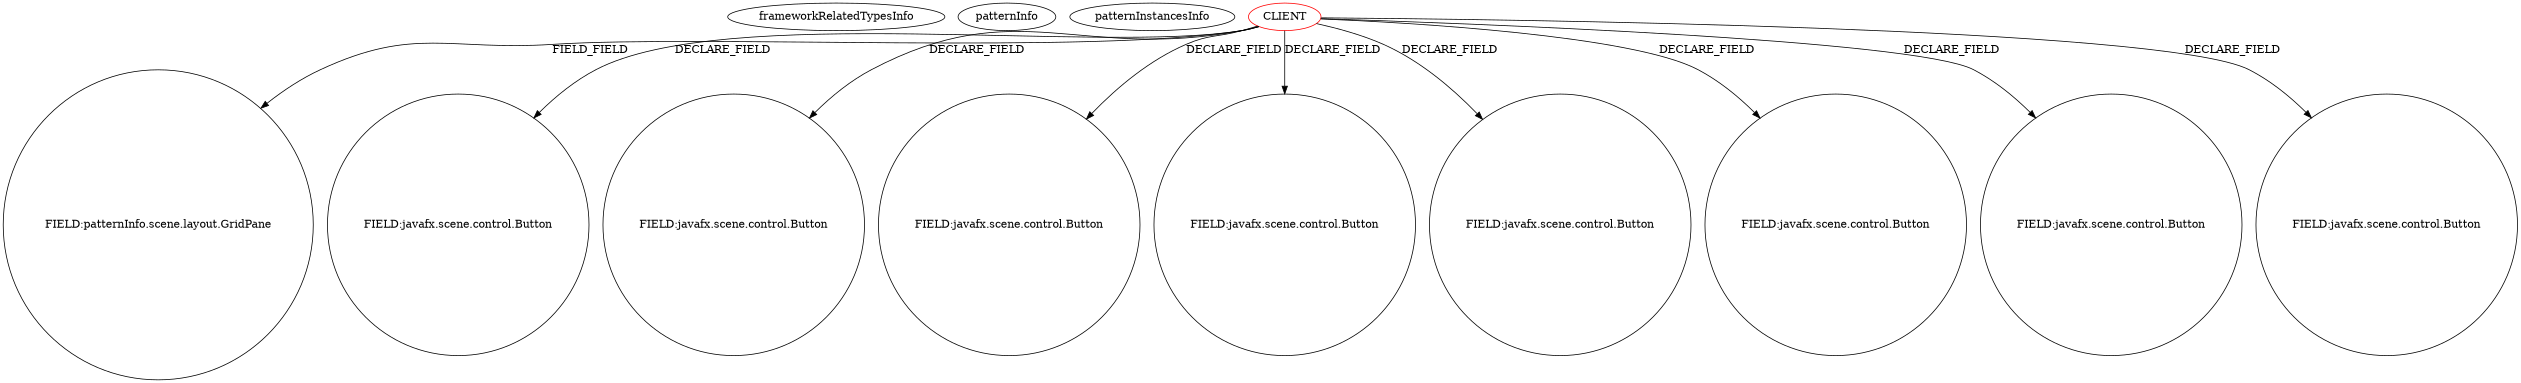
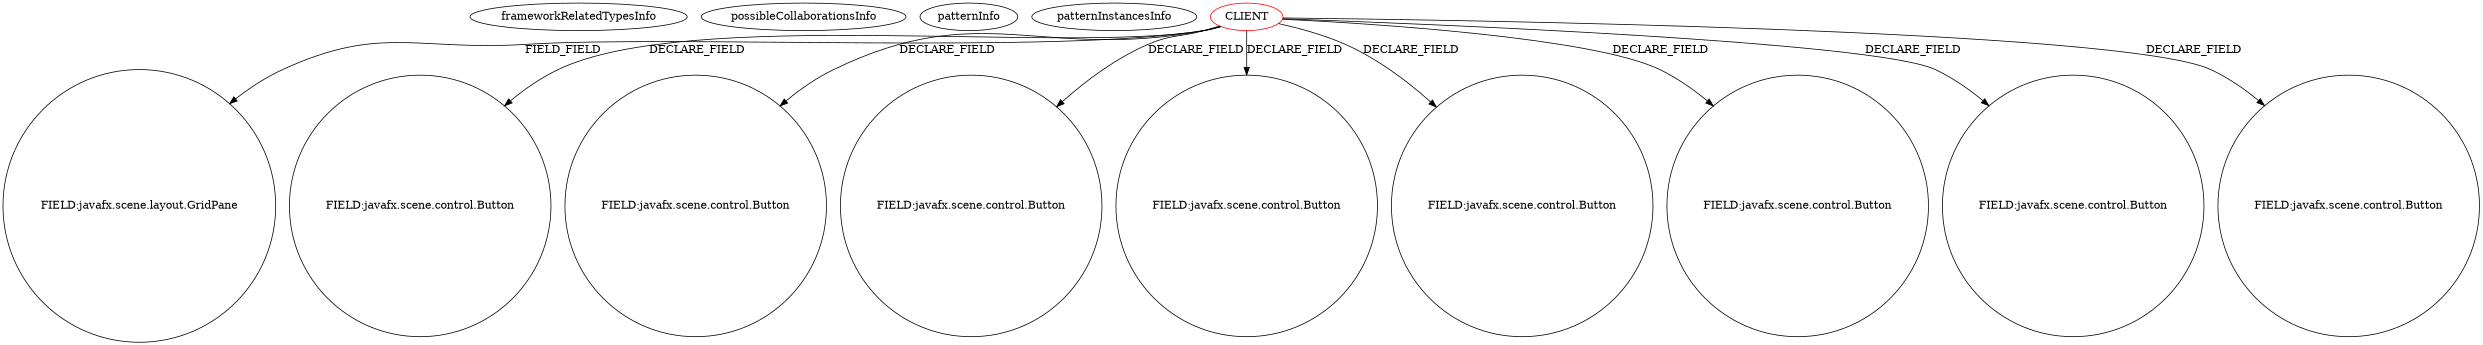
  digraph {
    node [isFrameworkType=false shape=circle vertexType=FIELD_DECLARATION]
    frameworkRelatedTypesInfo [isFrameworkType="" shape="" vertexType=""]
+   possibleCollaborationsInfo [isFrameworkType="" shape="" vertexType=""]
    patternInfo [frequency=2.0 patternRootClient=0 isFrameworkType="" shape="" vertexType=""]
    patternInstancesInfo [0="candybibby-Snake~/candybibby-Snake/Snake-master/src/graphicsJavaFX/Controller.java~Controller~2239" 1="weltensturm-milca~/weltensturm-milca/milca-master/src/milca/GUIController.java~GUIController~4745" isFrameworkType="" shape="" vertexType=""]
-   n5 [label="FIELD:patternInfo.scene.layout.GridPane"]
+   n5 [label="FIELD:javafx.scene.layout.GridPane"]
    n6 [color=red label=CLIENT vertexType=ROOT_CLIENT_CLASS_DECLARATION shape=""]
    n7 [label="FIELD:javafx.scene.control.Button"]
    n8 [label="FIELD:javafx.scene.control.Button"]
    n9 [label="FIELD:javafx.scene.control.Button"]
    n10 [label="FIELD:javafx.scene.control.Button"]
    n11 [label="FIELD:javafx.scene.control.Button"]
    n12 [label="FIELD:javafx.scene.control.Button"]
    n13 [label="FIELD:javafx.scene.control.Button"]
    n14 [label="FIELD:javafx.scene.control.Button"]
    n6 -> n5 [label=FIELD_FIELD]
    n6 -> n7 [label=DECLARE_FIELD]
    n6 -> n8 [label=DECLARE_FIELD]
    n6 -> n9 [label=DECLARE_FIELD]
    n6 -> n10 [label=DECLARE_FIELD]
    n6 -> n11 [label=DECLARE_FIELD]
    n6 -> n12 [label=DECLARE_FIELD]
    n6 -> n13 [label=DECLARE_FIELD]
    n6 -> n14 [label=DECLARE_FIELD]
  }
